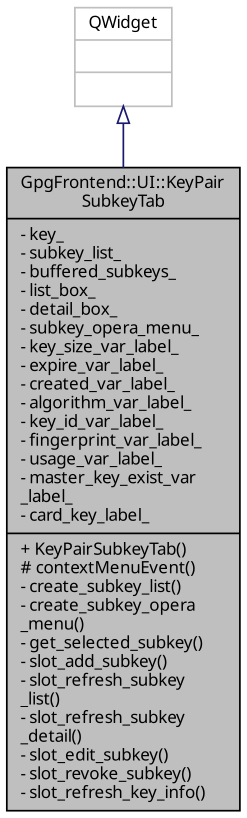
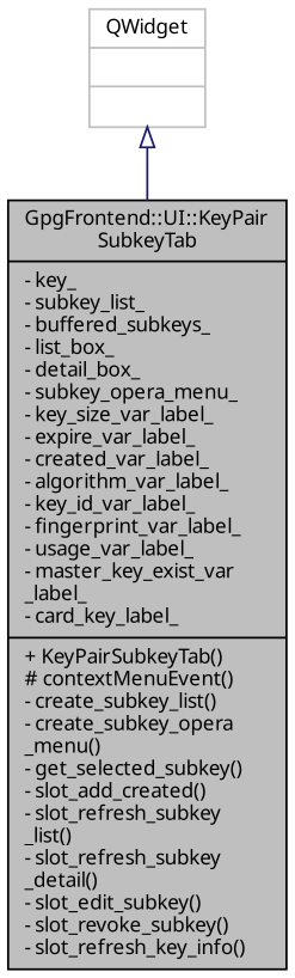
  digraph {
    fontname="Noto Sans"
    node [fontname="Noto Sans" fontsize=10 shape=record style=filled]
-   n1 [color=black fillcolor=grey75 fontcolor=black height=0.2 label="{GpgFrontend::UI::KeyPair\lSubkeyTab\n|- key_\l- subkey_list_\l- buffered_subkeys_\l- list_box_\l- detail_box_\l- subkey_opera_menu_\l- key_size_var_label_\l- expire_var_label_\l- created_var_label_\l- algorithm_var_label_\l- key_id_var_label_\l- fingerprint_var_label_\l- usage_var_label_\l- master_key_exist_var\l_label_\l- card_key_label_\l|+ KeyPairSubkeyTab()\l# contextMenuEvent()\l- create_subkey_list()\l- create_subkey_opera\l_menu()\l- get_selected_subkey()\l- slot_add_subkey()\l- slot_refresh_subkey\l_list()\l- slot_refresh_subkey\l_detail()\l- slot_edit_subkey()\l- slot_revoke_subkey()\l- slot_refresh_key_info()\l}" width=0.4]
+   n1 [color=black fillcolor=grey75 fontcolor=black height=0.2 label="{GpgFrontend::UI::KeyPair\lSubkeyTab\n|- key_\l- subkey_list_\l- buffered_subkeys_\l- list_box_\l- detail_box_\l- subkey_opera_menu_\l- key_size_var_label_\l- expire_var_label_\l- created_var_label_\l- algorithm_var_label_\l- key_id_var_label_\l- fingerprint_var_label_\l- usage_var_label_\l- master_key_exist_var\l_label_\l- card_key_label_\l|+ KeyPairSubkeyTab()\l# contextMenuEvent()\l- create_subkey_list()\l- create_subkey_opera\l_menu()\l- get_selected_subkey()\l- slot_add_created()\l- slot_refresh_subkey\l_list()\l- slot_refresh_subkey\l_detail()\l- slot_edit_subkey()\l- slot_revoke_subkey()\l- slot_refresh_key_info()\l}" width=0.4]
    n2 [color=grey75 fillcolor=white height=0.2 label="{QWidget\n||}" width=0.4]
    n2 -> n1 [arrowtail=onormal color=midnightblue dir=back fontname="Noto Sans" fontsize=10 labelfontname=Helvetica labelfontsize=10 style=solid]
  }
